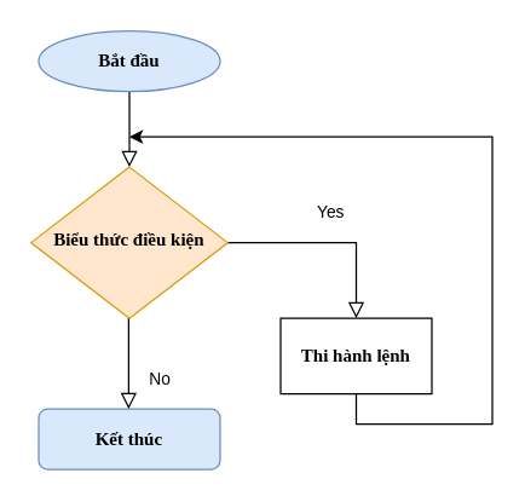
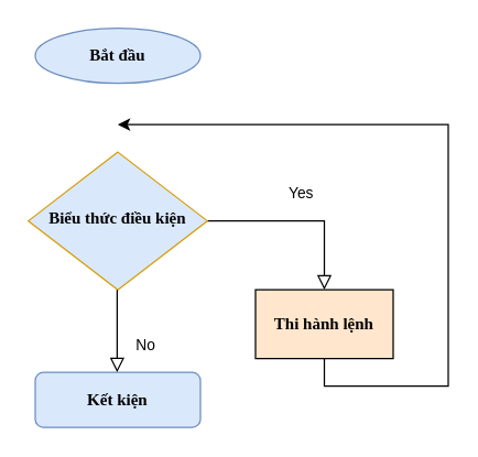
  <mxCell id="0" />
  <mxCell id="1" parent="0" />
- <mxCell id="2" value="" style="rounded=0;html=1;jettySize=auto;orthogonalLoop=1;fontSize=11;endArrow=block;endFill=0;endSize=8;strokeWidth=1;shadow=0;labelBackgroundColor=none;edgeStyle=orthogonalEdgeStyle;" parent="1" source="3" target="5" edge="1"><mxGeometry relative="1" as="geometry" /></mxCell>
  <mxCell id="3" value="&lt;b&gt;Bắt đầu&lt;/b&gt;" style="ellipse;whiteSpace=wrap;html=1;fontSize=12;glass=0;strokeWidth=1;shadow=0;fillColor=#dae8fc;strokeColor=#6c8ebf;fontFamily=Montserrat;FType=g;" parent="1" vertex="1"><mxGeometry x="25" y="20" width="120" height="40" as="geometry" /></mxCell>
  <mxCell id="4" value="Yes" style="rounded=0;html=1;jettySize=auto;orthogonalLoop=1;fontSize=11;endArrow=block;endFill=0;endSize=8;strokeWidth=1;shadow=0;labelBackgroundColor=none;edgeStyle=orthogonalEdgeStyle;exitX=1;exitY=0.5;exitDx=0;exitDy=0;" parent="1" source="5" edge="1"><mxGeometry y="20" relative="1" as="geometry"><mxPoint as="offset" /><mxPoint x="205" y="160" as="sourcePoint" /><mxPoint x="235" y="210" as="targetPoint" /><Array as="points"><mxPoint x="235" y="160" /><mxPoint x="235" y="210" /></Array></mxGeometry></mxCell>
- <mxCell id="5" value="Biểu thức điều kiện" style="rhombus;whiteSpace=wrap;html=1;shadow=0;fontFamily=Montserrat;fontSize=12;align=center;strokeWidth=1;spacing=6;spacingTop=-4;fillColor=#ffe6cc;strokeColor=#d79b00;fontStyle=1" parent="1" vertex="1"><mxGeometry x="20" y="110" width="130" height="100" as="geometry" /></mxCell>
- <mxCell id="6" value="Kết thúc" style="rounded=1;whiteSpace=wrap;html=1;fontSize=12;glass=0;strokeWidth=1;shadow=0;fillColor=#dae8fc;strokeColor=#6c8ebf;fontFamily=Montserrat;fontStyle=1" parent="1" vertex="1"><mxGeometry x="25" y="270" width="120" height="40" as="geometry" /></mxCell>
+ <mxCell id="5" value="Biểu thức điều kiện" style="rhombus;whiteSpace=wrap;html=1;shadow=0;fontFamily=Montserrat;fontSize=12;align=center;strokeWidth=1;spacing=6;spacingTop=-4;fillColor=#dae8fc;strokeColor=#d79b00;fontStyle=1;" parent="1" vertex="1"><mxGeometry x="20" y="110" width="130" height="100" as="geometry" /></mxCell>
+ <mxCell id="6" value="Kết kiện" style="rounded=1;whiteSpace=wrap;html=1;fontSize=12;glass=0;strokeWidth=1;shadow=0;fillColor=#dae8fc;strokeColor=#6c8ebf;fontFamily=Montserrat;fontStyle=1" parent="1" vertex="1"><mxGeometry x="25" y="270" width="120" height="40" as="geometry" /></mxCell>
  <mxCell id="7" value="No" style="rounded=0;html=1;jettySize=auto;orthogonalLoop=1;fontSize=11;endArrow=block;endFill=0;endSize=8;strokeWidth=1;shadow=0;labelBackgroundColor=none;edgeStyle=orthogonalEdgeStyle;" parent="1" edge="1"><mxGeometry x="0.333" y="20" relative="1" as="geometry"><mxPoint as="offset" /><mxPoint x="84.5" y="210" as="sourcePoint" /><mxPoint x="84.5" y="270" as="targetPoint" /><Array as="points"><mxPoint x="85" y="250" /><mxPoint x="85" y="250" /></Array></mxGeometry></mxCell>
  <mxCell id="8" style="edgeStyle=orthogonalEdgeStyle;rounded=0;orthogonalLoop=1;jettySize=auto;html=1;exitX=0.5;exitY=1;exitDx=0;exitDy=0;fontFamily=Montserrat;" parent="1" source="9" edge="1"><mxGeometry relative="1" as="geometry"><mxPoint x="85" y="90" as="targetPoint" /><Array as="points"><mxPoint x="235" y="280" /><mxPoint x="325" y="280" /></Array></mxGeometry></mxCell>
- <mxCell id="9" value="Thi hành lệnh" style="rounded=0;whiteSpace=wrap;html=1;fontFamily=Montserrat;fontStyle=1" parent="1" vertex="1"><mxGeometry x="185" y="210" width="100" height="50" as="geometry" /></mxCell>
+ <mxCell id="9" value="Thi hành lệnh" style="rounded=0;whiteSpace=wrap;html=1;fontFamily=Montserrat;fontStyle=1;fillColor=#ffe6cc;" parent="1" vertex="1"><mxGeometry x="185" y="210" width="100" height="50" as="geometry" /></mxCell>
